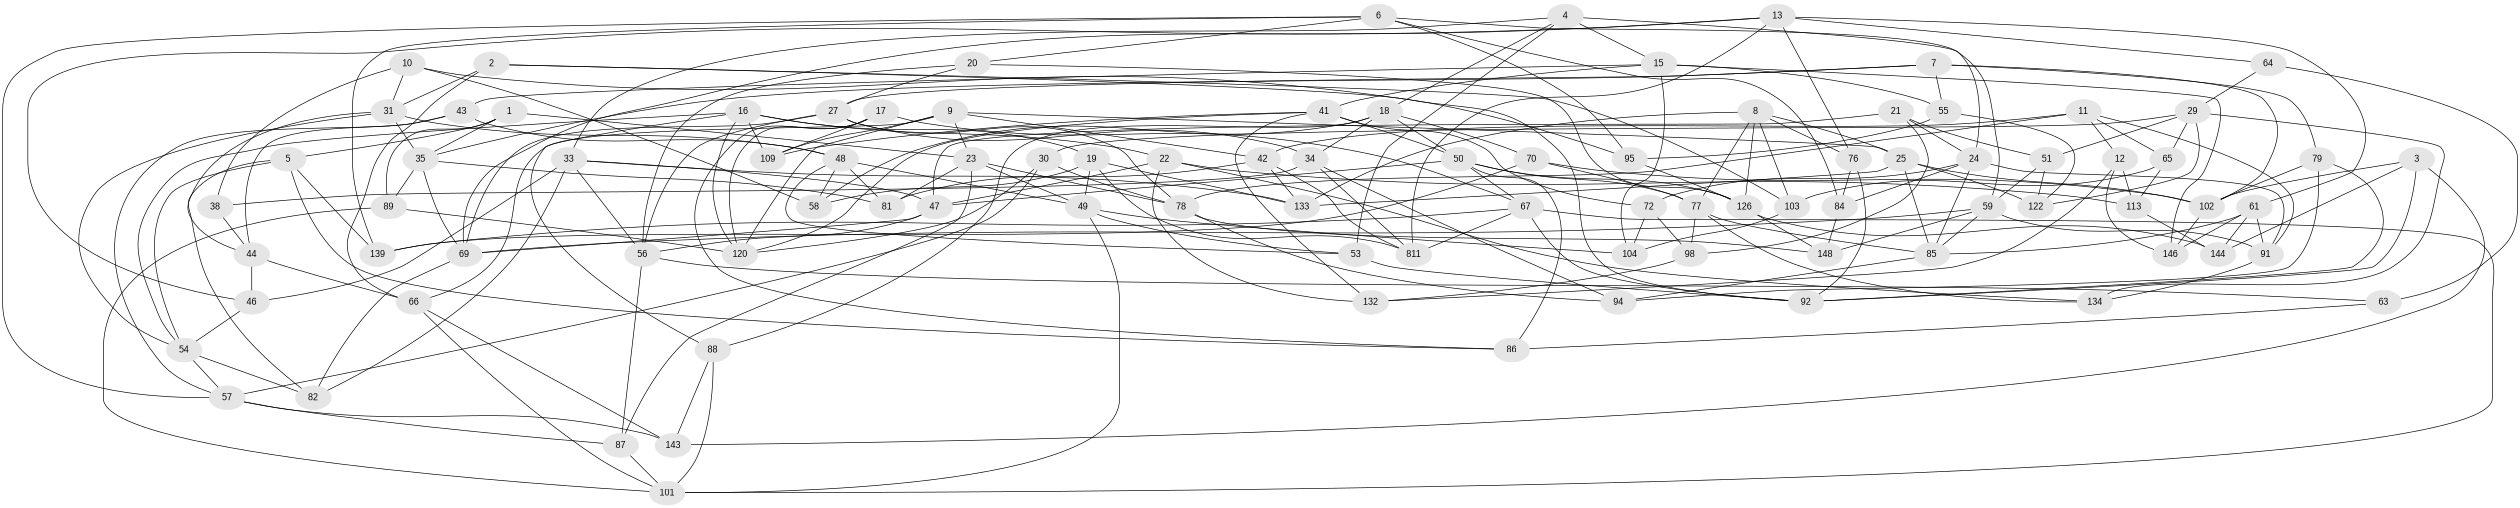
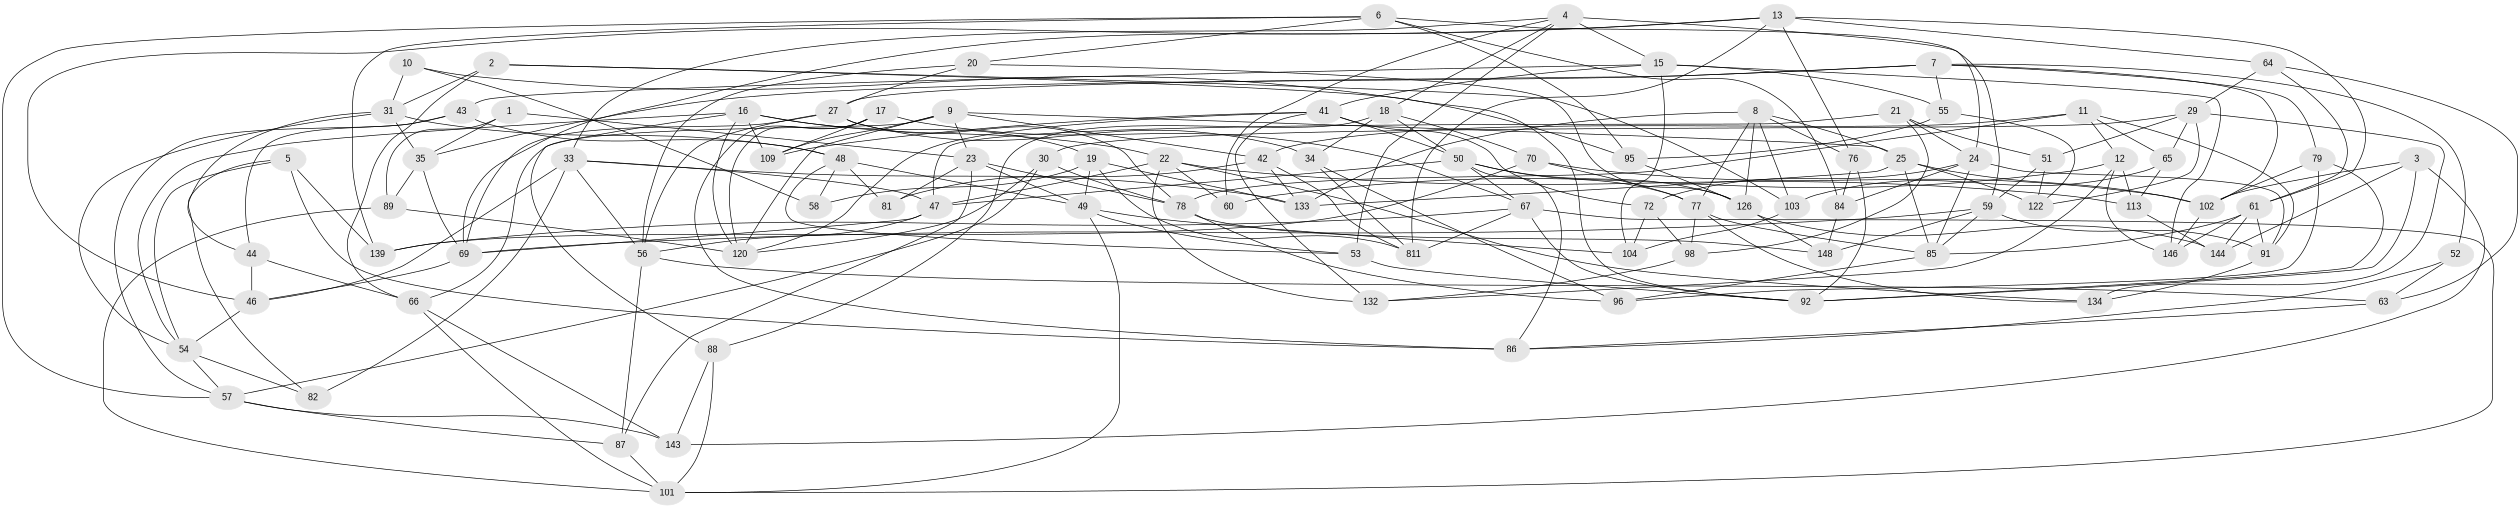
  graph {
    fontname="Liberation Sans"
    node [color=gray90 fontname="Liberation Sans" style=filled]
    edge [fontname="Liberation Sans"]
    5 [super="+112"]
    54 [super="+73"]
    82
    86 [super="+117"]
    139
    1
    23 [super="+68"]
    35 [super="+92"]
    89
    78 [super="+140"]
    49 [super="+129"]
    81
    87
    69 [super="+71"]
    120 [super="+136"]
    101 [super="+119"]
    31 [super="+94"]
    44 [super="+62"]
    48 [super="+107"]
    2
    66 [super="+83"]
    n22 [label=92 super="+149"]
    103
    143
    104
    3 [super="+123"]
    102 [super="+125"]
    144
    146
    4 [super="+32"]
    15 [super="+39"]
    18 [super="+106"]
    24 [super="+137"]
    33 [super="+121"]
    53
+   60
    55
    41 [super="+116"]
    43
    58
    88
    34 [super="+74"]
    50 [super="+80"]
    70
    84
    91 [super="+115"]
    72
    85 [super="+108"]
    133 [super="+142"]
    46
    56 [super="+100"]
    47 [super="+75"]
    57 [super="+124"]
    6 [super="+26"]
    20
    59 [super="+141"]
    95
    27 [super="+147"]
    126 [super="+138"]
    148
    7 [super="+110"]
+   52
    79
    63
    122
-   96 [label=94]
+   96
    8 [super="+128"]
    25 [super="+127"]
    76
    77 [super="+114"]
    98
    134
    9 [super="+64"]
    42 [super="+45"]
    109
    n76 [label=811 super="+145"]
    10
-   38
    11 [super="+130"]
    12 [super="+40"]
    65
    113
    132
    13 [super="+135"]
    n85 [label=64]
    61 [super="+105"]
    29 [super="+99"]
    51 [super="+131"]
    30
    16 [super="+28"]
    19 [super="+97"]
    22 [super="+36"]
    67 [super="+118"]
    17
    21
    5 -- 54
    5 -- 82
    5 -- 86
    5 -- 139
    54 -- 82
    54 -- 57
-   1 -- 5
    1 -- 23
    1 -- 35
    1 -- 89
    23 -- 78
    23 -- 49
    23 -- 81
    23 -- 87
    35 -- 89
-   35 -- 81
    35 -- 69
    89 -- 120
    89 -- 101
    78 -- 148
    78 -- 96
    49 -- 101
    49 -- 104
    49 -- 53
    87 -- 101
-   69 -- 82
+   69 -- 46
    31 -- 54
    31 -- 35
    31 -- 44
    31 -- 48
    44 -- 66 [weight=2]
    44 -- 46
    48 -- 49
    48 -- 81
    48 -- 53
    48 -- 58
    2 -- 31
    2 -- 66
    2 -- n22
    2 -- 103
    66 -- 101
    66 -- 143
    103 -- 104
    3 -- n22
    3 -- 143
    3 -- 102
    3 -- 144
    102 -- 146
    4 -- 15
    4 -- 18
    4 -- 24
    4 -- 33
    4 -- 53
+   4 -- 60
    15 -- 104
    15 -- 146
    15 -- 55
    15 -- 41
    15 -- 43
-   18 -- 58
    18 -- 88
    18 -- 34
    18 -- 50
    18 -- 70
    24 -- 84
    24 -- 91
    24 -- 72
    24 -- 85
    33 -- 82
    33 -- 133
    33 -- 46
    33 -- 56
    33 -- 47
    53 -- n22
    55 -- 95
    55 -- 122
    41 -- 120
    41 -- 50
    41 -- 72
    41 -- 109
    41 -- 132
    43 -- 44
    43 -- 48
    43 -- 57
    88 -- 101
    88 -- 143
    34 -- 96
    34 -- n76 [weight=2]
-   34 -- 38
    50 -- 86
    50 -- 47
    50 -- 126
    50 -- 77
    50 -- 67
    70 -- 139
    70 -- 102
    70 -- 77
    84 -- 148
    91 -- 134
    72 -- 104
    72 -- 98
    85 -- 96
    46 -- 54
    56 -- 87
    56 -- 63
    47 -- 69
    47 -- 56
    57 -- 87
    57 -- 143
    6 -- 139
    6 -- 84
    6 -- 57
    6 -- 20
    6 -- 59
    6 -- 95
    20 -- 56
    20 -- 27
    20 -- 126
    59 -- 69
    59 -- 91
    59 -- 85
    59 -- 148
    95 -- 126
    27 -- 78
    27 -- 69
    27 -- 34
    27 -- 56
    126 -- 144
    126 -- 148
    7 -- 35
    7 -- 102
    7 -- 55
    7 -- 27
+   7 -- 52
    7 -- 79
+   52 -- 86
+   52 -- 63
    79 -- n22
    79 -- 102
    79 -- 96
    63 -- 86
    8 -- 103
    8 -- 133
    8 -- 126
    8 -- 25
    8 -- 76
    8 -- 77
    25 -- 102
    25 -- 85
    25 -- 133
    25 -- 122
    76 -- n22
    76 -- 84
    77 -- 85
    77 -- 98
    77 -- 134
    98 -- 132
    9 -- 23
    9 -- 120
    9 -- 66
    9 -- 25
    9 -- 42
    9 -- 109
    42 -- 81
    42 -- 133
    42 -- n76
    10 -- 31
    10 -- 58
    10 -- 95
-   10 -- 38
-   38 -- 44
    11 -- 78
    11 -- 91
    11 -- 42 [weight=2]
    11 -- 12
    11 -- 65
    12 -- 146
+   12 -- 60 [weight=2]
    12 -- 113
    12 -- 132
    65 -- 103
    65 -- 113
    113 -- 144
    13 -- 69
    13 -- 46
    13 -- 76
    13 -- n76
    13 -- n85
    13 -- 61
    n85 -- 63
+   n85 -- 61
    n85 -- 29
    61 -- 144
    61 -- 146
    61 -- 91
    61 -- 85
    29 -- 122
    29 -- 134
    29 -- 65
    29 -- 51
    29 -- 30
    51 -- 59
    51 -- 122
    30 -- 78
    30 -- 120
    30 -- 57
    16 -- 54
    16 -- 120
    16 -- 88
    16 -- 109
    16 -- 19
    16 -- 22
    19 -- 49
    19 -- 58
    19 -- 133 [weight=2]
    19 -- n76
+   22 -- 60
    22 -- 47
    22 -- 134
    22 -- 113
    22 -- 132
    67 -- 139
    67 -- 101
    67 -- n22
    67 -- n76
    17 -- 86
    17 -- 120
    17 -- 109
    17 -- 67
    21 -- 24
    21 -- 47
    21 -- 98
    21 -- 51
  }
